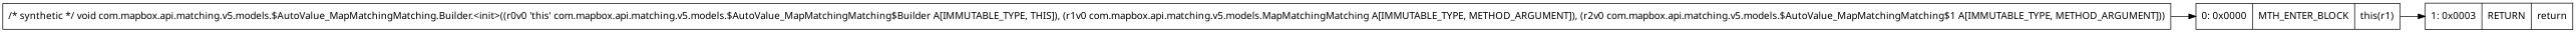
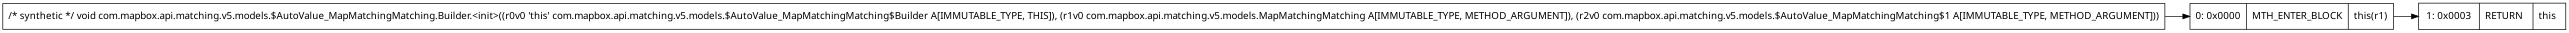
  digraph {
    rankdir=LR
    fontname="Noto Sans"
    node [shape=record fontname="Noto Sans"]
    edge [fontname="Noto Sans"]
    n1 [label="{0\:\ 0x0000|MTH_ENTER_BLOCK\l|this(r1)\l}"]
-   n2 [label="{1\:\ 0x0003|RETURN\l|return\l}"]
+   n2 [label="{1\:\ 0x0003|RETURN\l|this\l}"]
    n3 [label="{\/* synthetic *\/ void com.mapbox.api.matching.v5.models.$AutoValue_MapMatchingMatching.Builder.\<init\>((r0v0 'this' com.mapbox.api.matching.v5.models.$AutoValue_MapMatchingMatching$Builder A[IMMUTABLE_TYPE, THIS]), (r1v0 com.mapbox.api.matching.v5.models.MapMatchingMatching A[IMMUTABLE_TYPE, METHOD_ARGUMENT]), (r2v0 com.mapbox.api.matching.v5.models.$AutoValue_MapMatchingMatching$1 A[IMMUTABLE_TYPE, METHOD_ARGUMENT])) }"]
    n1 -> n2
    n3 -> n1
  }
